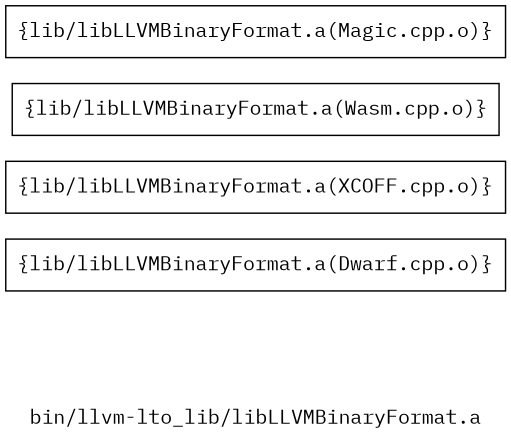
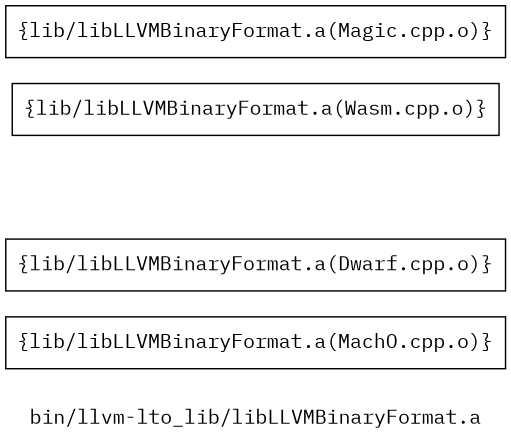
  digraph {
    label="bin/llvm-lto_lib/libLLVMBinaryFormat.a"
    rankdir=LR
    fontname="IBM Plex Mono"
    node [group=0 shape=box fontname="IBM Plex Mono"]
+   n1 [label="{lib/libLLVMBinaryFormat.a(MachO.cpp.o)}"]
    n2 [label="{lib/libLLVMBinaryFormat.a(Dwarf.cpp.o)}"]
-   n3 [label="{lib/libLLVMBinaryFormat.a(XCOFF.cpp.o)}"]
    n4 [label="{lib/libLLVMBinaryFormat.a(Wasm.cpp.o)}"]
    n5 [label="{lib/libLLVMBinaryFormat.a(Magic.cpp.o)}"]
  }
